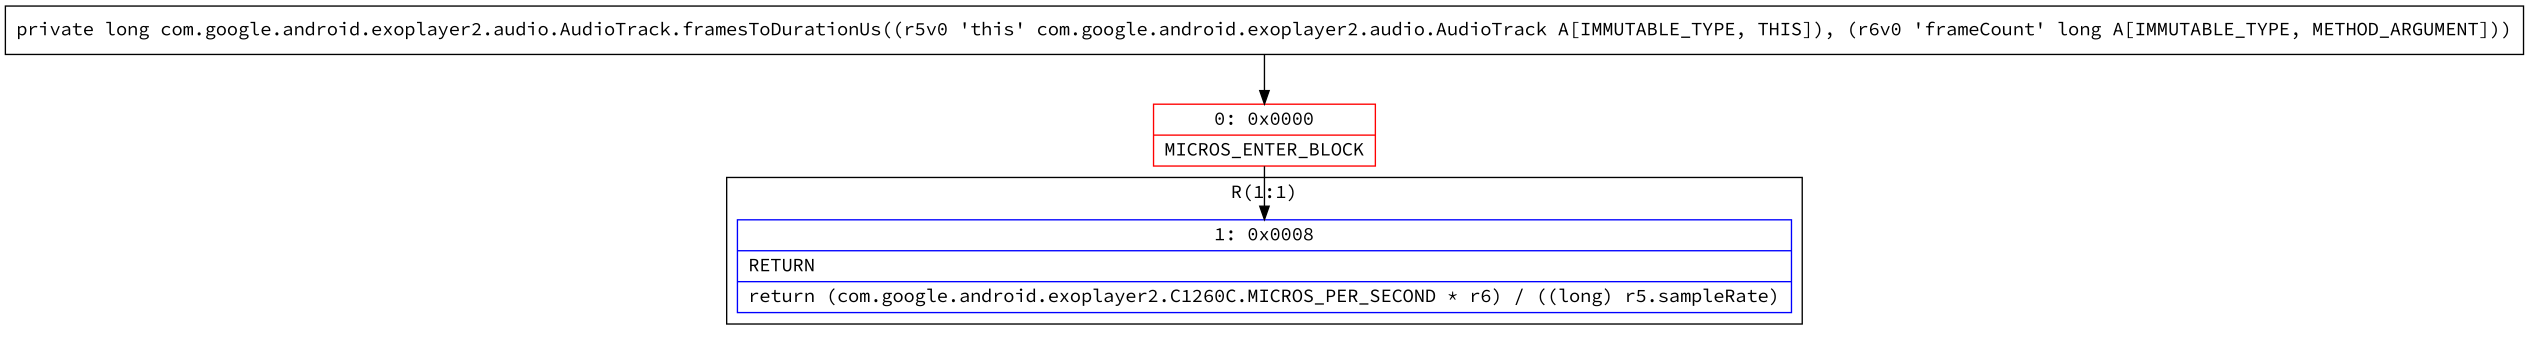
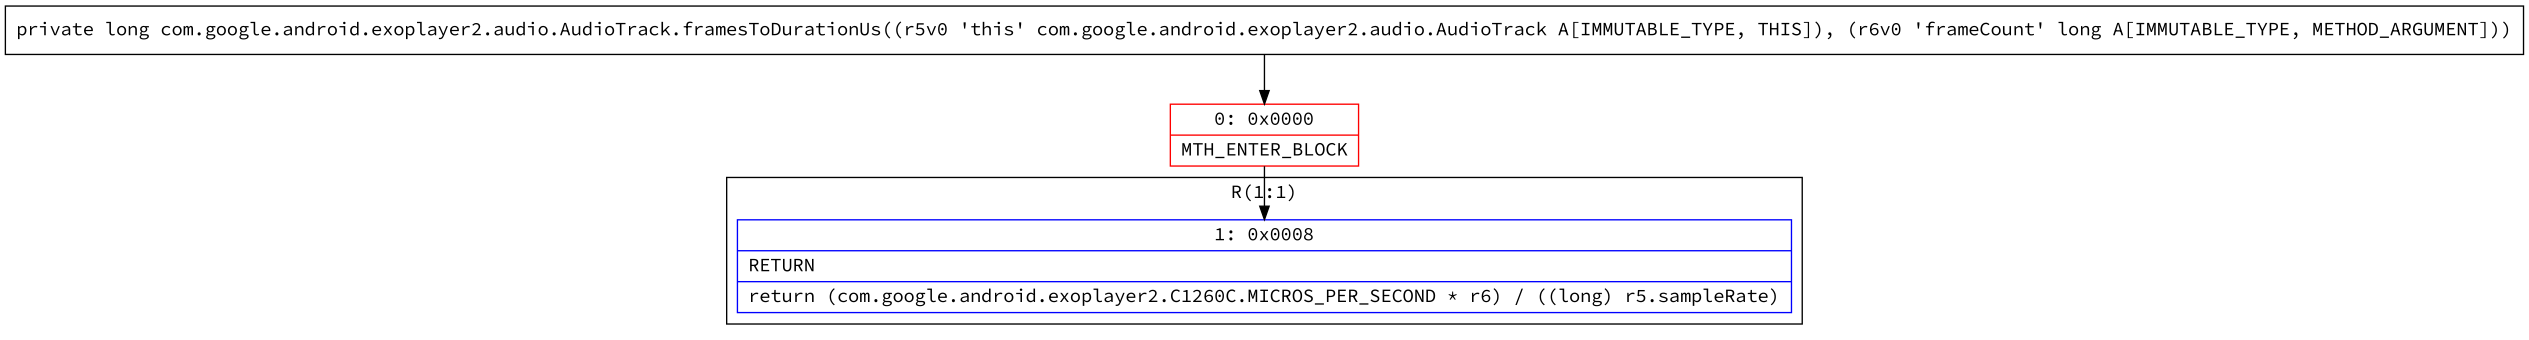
  digraph {
    fontname="Source Code Pro"
    node [shape=record fontname="Source Code Pro"]
    edge [fontname="Source Code Pro"]
    n1 [color=blue label="{1\:\ 0x0008|RETURN\l|return (com.google.android.exoplayer2.C1260C.MICROS_PER_SECOND * r6) \/ ((long) r5.sampleRate)\l}"]
-   n2 [color=red label="{0\:\ 0x0000|MICROS_ENTER_BLOCK\l}"]
+   n2 [color=red label="{0\:\ 0x0000|MTH_ENTER_BLOCK\l}"]
    n3 [label="{private long com.google.android.exoplayer2.audio.AudioTrack.framesToDurationUs((r5v0 'this' com.google.android.exoplayer2.audio.AudioTrack A[IMMUTABLE_TYPE, THIS]), (r6v0 'frameCount' long A[IMMUTABLE_TYPE, METHOD_ARGUMENT])) }"]
    subgraph cluster_1 {
      label="R(1:1)"
      n1
    }
    n2 -> n1
    n3 -> n2
  }
